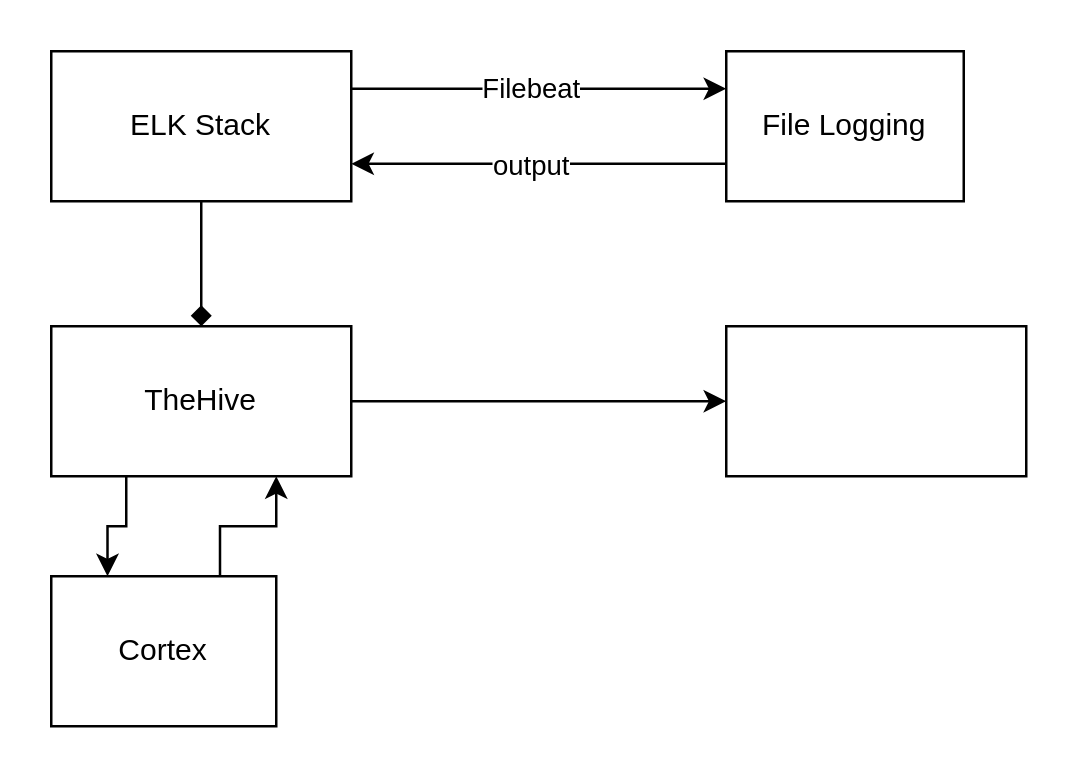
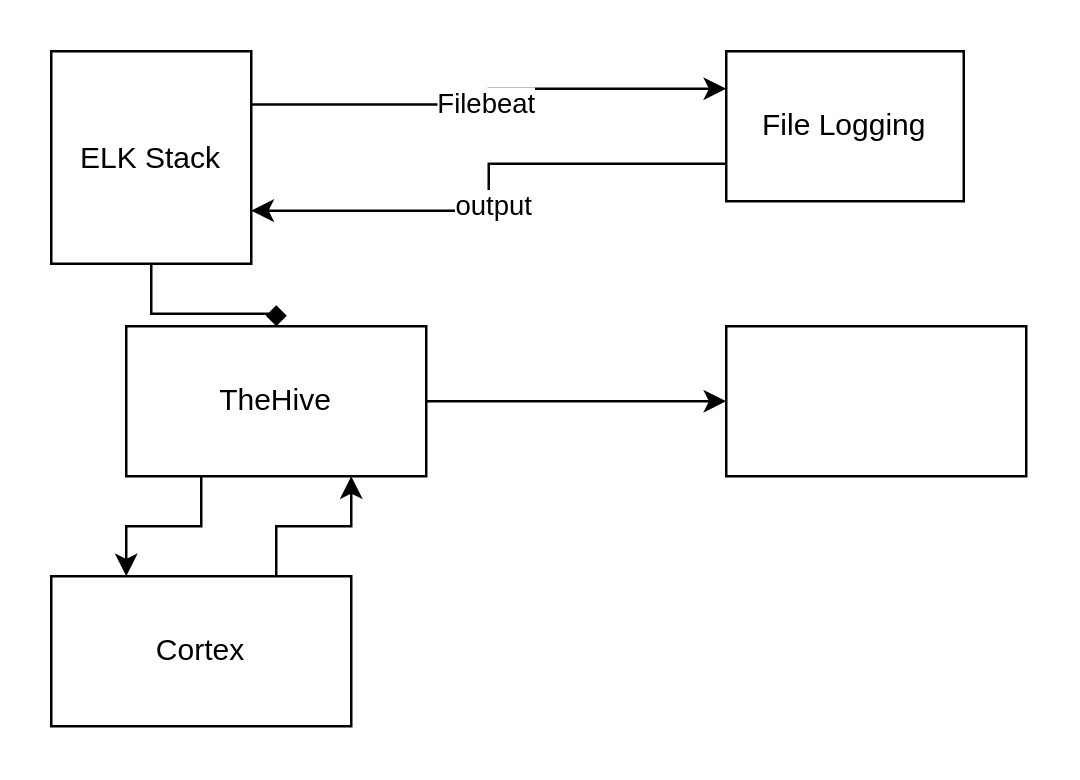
  <mxCell id="0" />
  <mxCell id="1" parent="0" />
  <mxCell id="2" style="edgeStyle=orthogonalEdgeStyle;rounded=0;orthogonalLoop=1;jettySize=auto;html=1;exitX=0.5;exitY=1;exitDx=0;exitDy=0;endArrow=diamond;" edge="1" parent="1" source="5" target="8"><mxGeometry relative="1" as="geometry" /></mxCell>
  <mxCell id="3" style="edgeStyle=orthogonalEdgeStyle;rounded=0;orthogonalLoop=1;jettySize=auto;html=1;exitX=1;exitY=0.25;exitDx=0;exitDy=0;entryX=0;entryY=0.25;entryDx=0;entryDy=0;" edge="1" parent="1" source="5" target="11"><mxGeometry relative="1" as="geometry" /></mxCell>
  <mxCell id="4" value="Filebeat" style="edgeLabel;html=1;align=center;verticalAlign=middle;resizable=0;points=[];" vertex="1" connectable="0" parent="3"><mxGeometry x="-0.048" y="4" relative="1" as="geometry"><mxPoint y="3" as="offset" /></mxGeometry></mxCell>
- <mxCell id="5" value="ELK Stack" style="rounded=0;whiteSpace=wrap;html=1;" vertex="1" parent="1"><mxGeometry x="20" y="20" width="120" height="60" as="geometry" /></mxCell>
+ <mxCell id="5" value="ELK Stack" style="rounded=0;whiteSpace=wrap;html=1;" vertex="1" parent="1"><mxGeometry x="20" y="20" width="80" height="85" as="geometry" /></mxCell>
  <mxCell id="6" style="edgeStyle=orthogonalEdgeStyle;rounded=0;orthogonalLoop=1;jettySize=auto;html=1;exitX=0.25;exitY=1;exitDx=0;exitDy=0;entryX=0.25;entryY=0;entryDx=0;entryDy=0;" edge="1" parent="1" source="8" target="13"><mxGeometry relative="1" as="geometry" /></mxCell>
  <mxCell id="7" style="edgeStyle=orthogonalEdgeStyle;rounded=0;orthogonalLoop=1;jettySize=auto;html=1;exitX=1;exitY=0.5;exitDx=0;exitDy=0;entryX=0;entryY=0.5;entryDx=0;entryDy=0;" edge="1" parent="1" source="8" target="14"><mxGeometry relative="1" as="geometry" /></mxCell>
- <mxCell id="8" value="TheHive" style="rounded=0;whiteSpace=wrap;html=1;" vertex="1" parent="1"><mxGeometry x="20" y="130" width="120" height="60" as="geometry" /></mxCell>
+ <mxCell id="8" value="TheHive" style="rounded=0;whiteSpace=wrap;html=1;" vertex="1" parent="1"><mxGeometry x="50" y="130" width="120" height="60" as="geometry" /></mxCell>
  <mxCell id="9" style="edgeStyle=orthogonalEdgeStyle;rounded=0;orthogonalLoop=1;jettySize=auto;html=1;exitX=0;exitY=0.75;exitDx=0;exitDy=0;entryX=1;entryY=0.75;entryDx=0;entryDy=0;" edge="1" parent="1" source="11" target="5"><mxGeometry relative="1" as="geometry" /></mxCell>
  <mxCell id="10" value="output" style="edgeLabel;html=1;align=center;verticalAlign=middle;resizable=0;points=[];" vertex="1" connectable="0" parent="9"><mxGeometry x="0.067" relative="1" as="geometry"><mxPoint x="1" as="offset" /></mxGeometry></mxCell>
  <mxCell id="11" value="File Logging" style="rounded=0;whiteSpace=wrap;html=1;" vertex="1" parent="1"><mxGeometry x="290" y="20" width="95" height="60" as="geometry" /></mxCell>
  <mxCell id="12" style="edgeStyle=orthogonalEdgeStyle;rounded=0;orthogonalLoop=1;jettySize=auto;html=1;exitX=0.75;exitY=0;exitDx=0;exitDy=0;entryX=0.75;entryY=1;entryDx=0;entryDy=0;" edge="1" parent="1" source="13" target="8"><mxGeometry relative="1" as="geometry" /></mxCell>
- <mxCell id="13" value="Cortex" style="rounded=0;whiteSpace=wrap;html=1;" vertex="1" parent="1"><mxGeometry x="20" y="230" width="90" height="60" as="geometry" /></mxCell>
+ <mxCell id="13" value="Cortex" style="rounded=0;whiteSpace=wrap;html=1;" vertex="1" parent="1"><mxGeometry x="20" y="230" width="120" height="60" as="geometry" /></mxCell>
  <mxCell id="14" value="" style="rounded=0;whiteSpace=wrap;html=1;" vertex="1" parent="1"><mxGeometry x="290" y="130" width="120" height="60" as="geometry" /></mxCell>
